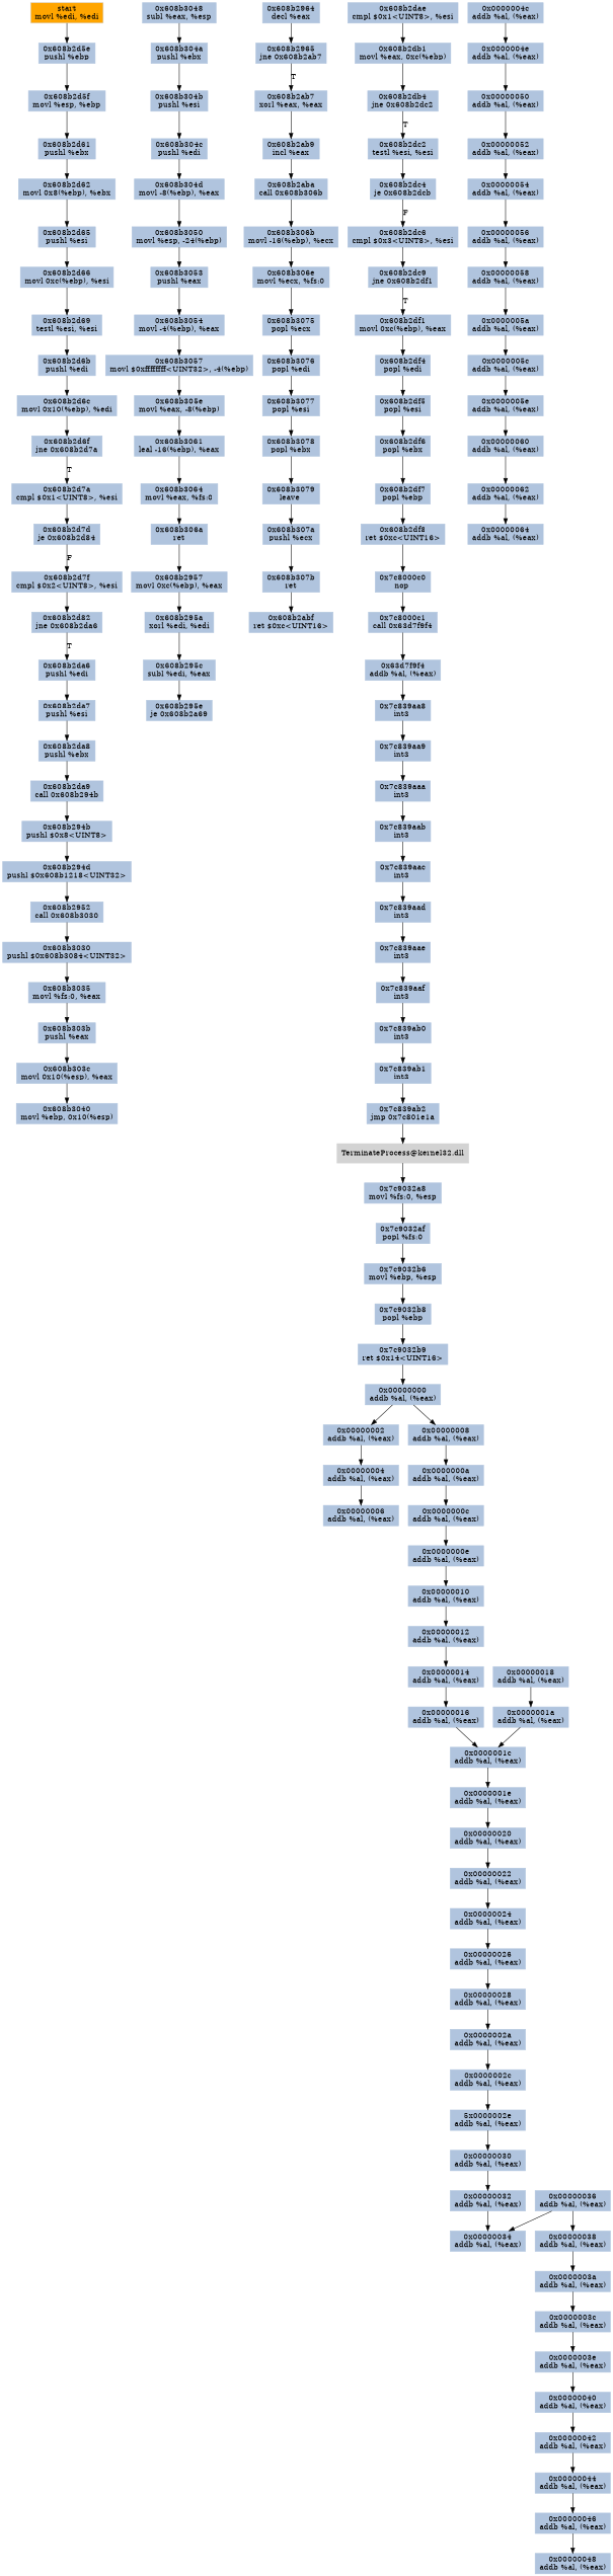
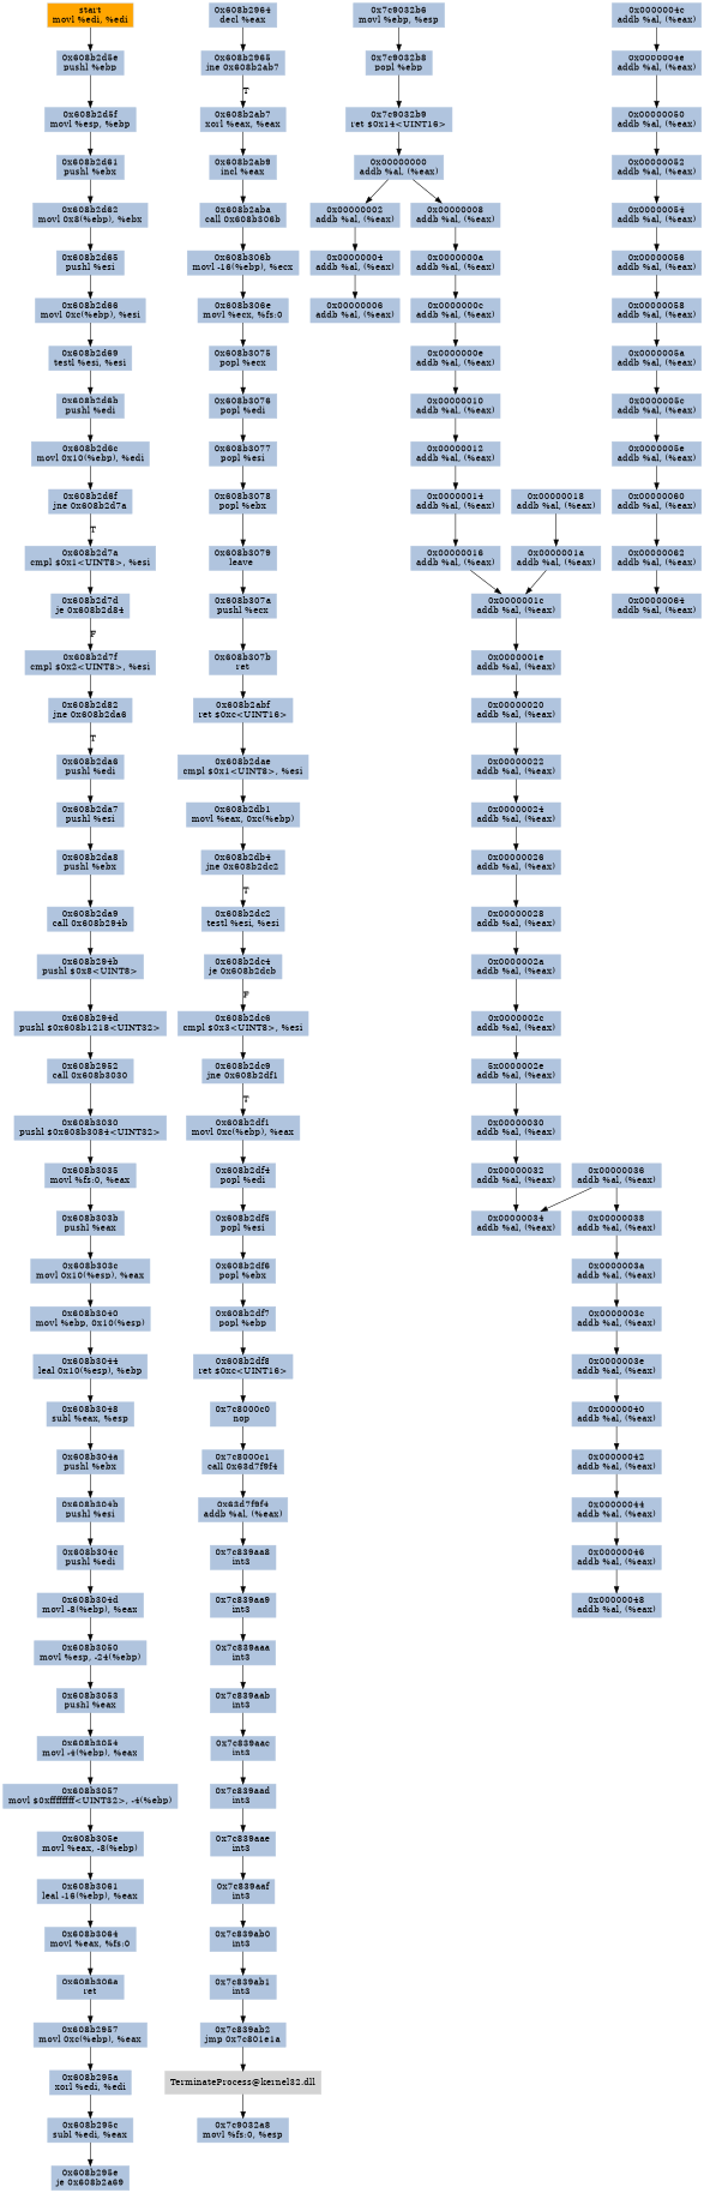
  digraph {
    node [color=lightsteelblue fillcolor=lightsteelblue shape=rectangle style=filled]
    edge [color="#000000"]
    n1 [color=lightgrey fillcolor=orange label="start\nmovl %edi, %edi"]
    n2 [label="0x608b2d5e\npushl %ebp"]
    n3 [label="0x608b2d5f\nmovl %esp, %ebp"]
    n4 [label="0x608b2d61\npushl %ebx"]
    n5 [label="0x608b2d62\nmovl 0x8(%ebp), %ebx"]
    n6 [label="0x608b2d65\npushl %esi"]
    n7 [label="0x608b2d66\nmovl 0xc(%ebp), %esi"]
    n8 [label="0x608b2d69\ntestl %esi, %esi"]
    n9 [label="0x608b2d6b\npushl %edi"]
    n10 [label="0x608b2d6c\nmovl 0x10(%ebp), %edi"]
    n11 [label="0x608b2d6f\njne 0x608b2d7a"]
    n12 [label="0x608b2d7a\ncmpl $0x1<UINT8>, %esi"]
    n13 [label="0x608b2d7d\nje 0x608b2d84"]
    n14 [label="0x608b2d7f\ncmpl $0x2<UINT8>, %esi"]
    n15 [label="0x608b2d82\njne 0x608b2da6"]
    n16 [label="0x608b2da6\npushl %edi"]
    n17 [label="0x608b2da7\npushl %esi"]
    n18 [label="0x608b2da8\npushl %ebx"]
    n19 [label="0x608b2da9\ncall 0x608b294b"]
    n20 [label="0x608b294b\npushl $0x8<UINT8>"]
    n21 [label="0x608b294d\npushl $0x608b1218<UINT32>"]
    n22 [label="0x608b2952\ncall 0x608b3030"]
    n23 [label="0x608b3030\npushl $0x608b3084<UINT32>"]
    n24 [label="0x608b3035\nmovl %fs:0, %eax"]
    n25 [label="0x608b303b\npushl %eax"]
    n26 [label="0x608b303c\nmovl 0x10(%esp), %eax"]
    n27 [label="0x608b3040\nmovl %ebp, 0x10(%esp)"]
+   n28 [label="0x608b3044\nleal 0x10(%esp), %ebp"]
    n29 [label="0x608b3048\nsubl %eax, %esp"]
    n30 [label="0x608b304a\npushl %ebx"]
    n31 [label="0x608b304b\npushl %esi"]
    n32 [label="0x608b304c\npushl %edi"]
    n33 [label="0x608b304d\nmovl -8(%ebp), %eax"]
    n34 [label="0x608b3050\nmovl %esp, -24(%ebp)"]
    n35 [label="0x608b3053\npushl %eax"]
    n36 [label="0x608b3054\nmovl -4(%ebp), %eax"]
    n37 [label="0x608b3057\nmovl $0xffffffff<UINT32>, -4(%ebp)"]
    n38 [label="0x608b305e\nmovl %eax, -8(%ebp)"]
    n39 [label="0x608b3061\nleal -16(%ebp), %eax"]
    n40 [label="0x608b3064\nmovl %eax, %fs:0"]
    n41 [label="0x608b306a\nret"]
    n42 [label="0x608b2957\nmovl 0xc(%ebp), %eax"]
    n43 [label="0x608b295a\nxorl %edi, %edi"]
    n44 [label="0x608b295c\nsubl %edi, %eax"]
    n45 [label="0x608b295e\nje 0x608b2a69"]
    n46 [label="0x608b2964\ndecl %eax"]
    n47 [label="0x608b2965\njne 0x608b2ab7"]
    n48 [label="0x608b2ab7\nxorl %eax, %eax"]
    n49 [label="0x608b2ab9\nincl %eax"]
    n50 [label="0x608b2aba\ncall 0x608b306b"]
    n51 [label="0x608b306b\nmovl -16(%ebp), %ecx"]
    n52 [label="0x608b306e\nmovl %ecx, %fs:0"]
    n53 [label="0x608b3075\npopl %ecx"]
    n54 [label="0x608b3076\npopl %edi"]
    n55 [label="0x608b3077\npopl %esi"]
    n56 [label="0x608b3078\npopl %ebx"]
    n57 [label="0x608b3079\nleave "]
    n58 [label="0x608b307a\npushl %ecx"]
    n59 [label="0x608b307b\nret"]
    n60 [label="0x608b2abf\nret $0xc<UINT16>"]
    n61 [label="0x608b2dae\ncmpl $0x1<UINT8>, %esi"]
    n62 [label="0x608b2db1\nmovl %eax, 0xc(%ebp)"]
    n63 [label="0x608b2db4\njne 0x608b2dc2"]
    n64 [label="0x608b2dc2\ntestl %esi, %esi"]
    n65 [label="0x608b2dc4\nje 0x608b2dcb"]
    n66 [label="0x608b2dc6\ncmpl $0x3<UINT8>, %esi"]
    n67 [label="0x608b2dc9\njne 0x608b2df1"]
    n68 [label="0x608b2df1\nmovl 0xc(%ebp), %eax"]
    n69 [label="0x608b2df4\npopl %edi"]
    n70 [label="0x608b2df5\npopl %esi"]
    n71 [label="0x608b2df6\npopl %ebx"]
    n72 [label="0x608b2df7\npopl %ebp"]
    n73 [label="0x608b2df8\nret $0xc<UINT16>"]
    n74 [label="0x7c8000c0\nnop "]
    n75 [label="0x7c8000c1\ncall 0x63d7f9f4"]
    n76 [label="0x63d7f9f4\naddb %al, (%eax)"]
    n77 [label="0x7c839aa8\nint3 "]
    n78 [label="0x7c839aa9\nint3 "]
    n79 [label="0x7c839aaa\nint3 "]
    n80 [label="0x7c839aab\nint3 "]
    n81 [label="0x7c839aac\nint3 "]
    n82 [label="0x7c839aad\nint3 "]
    n83 [label="0x7c839aae\nint3 "]
    n84 [label="0x7c839aaf\nint3 "]
    n85 [label="0x7c839ab0\nint3 "]
    n86 [label="0x7c839ab1\nint3 "]
    n87 [label="0x7c839ab2\njmp 0x7c801e1a"]
    n88 [color=lightgrey fillcolor=lightgrey label="TerminateProcess@kernel32.dll"]
    n89 [label="0x7c9032a8\nmovl %fs:0, %esp"]
-   n90 [label="0x7c9032af\npopl %fs:0"]
    n91 [label="0x7c9032b6\nmovl %ebp, %esp"]
    n92 [label="0x7c9032b8\npopl %ebp"]
    n93 [label="0x7c9032b9\nret $0x14<UINT16>"]
    n94 [label="0x00000000\naddb %al, (%eax)"]
    n95 [label="0x00000002\naddb %al, (%eax)"]
    n96 [label="0x00000008\naddb %al, (%eax)"]
    n97 [label="0x00000004\naddb %al, (%eax)"]
    n98 [label="0x00000006\naddb %al, (%eax)"]
    n99 [label="0x0000000a\naddb %al, (%eax)"]
    n100 [label="0x0000000c\naddb %al, (%eax)"]
    n101 [label="0x0000000e\naddb %al, (%eax)"]
    n102 [label="0x00000010\naddb %al, (%eax)"]
    n103 [label="0x00000012\naddb %al, (%eax)"]
    n104 [label="0x00000014\naddb %al, (%eax)"]
    n105 [label="0x00000016\naddb %al, (%eax)"]
    n106 [label="0x0000001c\naddb %al, (%eax)"]
    n107 [label="0x00000018\naddb %al, (%eax)"]
    n108 [label="0x0000001a\naddb %al, (%eax)"]
    n109 [label="0x0000001e\naddb %al, (%eax)"]
    n110 [label="0x00000020\naddb %al, (%eax)"]
    n111 [label="0x00000022\naddb %al, (%eax)"]
    n112 [label="0x00000024\naddb %al, (%eax)"]
    n113 [label="0x00000026\naddb %al, (%eax)"]
    n114 [label="0x00000028\naddb %al, (%eax)"]
    n115 [label="0x0000002a\naddb %al, (%eax)"]
    n116 [label="0x0000002c\naddb %al, (%eax)"]
    n117 [label="5x0000002e\naddb %al, (%eax)"]
    n118 [label="0x00000030\naddb %al, (%eax)"]
    n119 [label="0x00000032\naddb %al, (%eax)"]
    n120 [label="0x00000034\naddb %al, (%eax)"]
    n121 [label="0x00000036\naddb %al, (%eax)"]
    n122 [label="0x00000038\naddb %al, (%eax)"]
    n123 [label="0x0000003a\naddb %al, (%eax)"]
    n124 [label="0x0000003c\naddb %al, (%eax)"]
    n125 [label="0x0000003e\naddb %al, (%eax)"]
    n126 [label="0x00000040\naddb %al, (%eax)"]
    n127 [label="0x00000042\naddb %al, (%eax)"]
    n128 [label="0x00000044\naddb %al, (%eax)"]
    n129 [label="0x00000046\naddb %al, (%eax)"]
    n130 [label="0x00000048\naddb %al, (%eax)"]
    n131 [label="0x0000004c\naddb %al, (%eax)"]
    n132 [label="0x0000004e\naddb %al, (%eax)"]
    n133 [label="0x00000050\naddb %al, (%eax)"]
    n134 [label="0x00000052\naddb %al, (%eax)"]
    n135 [label="0x00000054\naddb %al, (%eax)"]
    n136 [label="0x00000056\naddb %al, (%eax)"]
    n137 [label="0x00000058\naddb %al, (%eax)"]
    n138 [label="0x0000005a\naddb %al, (%eax)"]
    n139 [label="0x0000005c\naddb %al, (%eax)"]
    n140 [label="0x0000005e\naddb %al, (%eax)"]
    n141 [label="0x00000060\naddb %al, (%eax)"]
    n142 [label="0x00000062\naddb %al, (%eax)"]
    n143 [label="0x00000064\naddb %al, (%eax)"]
    n1 -> n2
    n2 -> n3
    n3 -> n4
    n4 -> n5
    n5 -> n6
    n6 -> n7
    n7 -> n8
    n8 -> n9
    n9 -> n10
    n10 -> n11
    n11 -> n12 [label=T]
    n12 -> n13
    n13 -> n14 [label=F]
    n14 -> n15
    n15 -> n16 [label=T]
    n16 -> n17
    n17 -> n18
    n18 -> n19
    n19 -> n20
    n20 -> n21
    n21 -> n22
    n22 -> n23
    n23 -> n24
    n24 -> n25
    n25 -> n26
    n26 -> n27
+   n27 -> n28
+   n28 -> n29
    n29 -> n30
    n30 -> n31
    n31 -> n32
    n32 -> n33
    n33 -> n34
    n34 -> n35
    n35 -> n36
    n36 -> n37
    n37 -> n38
    n38 -> n39
    n39 -> n40
    n40 -> n41
    n41 -> n42
    n42 -> n43
    n43 -> n44
    n44 -> n45
    n46 -> n47
    n47 -> n48 [label=T]
    n48 -> n49
    n49 -> n50
    n50 -> n51
    n51 -> n52
    n52 -> n53
    n53 -> n54
    n54 -> n55
    n55 -> n56
    n56 -> n57
    n57 -> n58
    n58 -> n59
    n59 -> n60
+   n60 -> n61
    n61 -> n62
    n62 -> n63
    n63 -> n64 [label=T]
    n64 -> n65
    n65 -> n66 [label=F]
    n66 -> n67
    n67 -> n68 [label=T]
    n68 -> n69
    n69 -> n70
    n70 -> n71
    n71 -> n72
    n72 -> n73
    n73 -> n74
    n74 -> n75
    n75 -> n76
    n76 -> n77
    n77 -> n78
    n78 -> n79
    n79 -> n80
    n80 -> n81
    n81 -> n82
    n82 -> n83
    n83 -> n84
    n84 -> n85
    n85 -> n86
    n86 -> n87
    n87 -> n88
    n88 -> n89
-   n89 -> n90
-   n90 -> n91
    n91 -> n92
    n92 -> n93
    n93 -> n94
    n94 -> n95
    n94 -> n96
    n95 -> n97
    n96 -> n99
    n97 -> n98
    n99 -> n100
    n100 -> n101
    n101 -> n102
    n102 -> n103
    n103 -> n104
    n104 -> n105
    n105 -> n106
    n106 -> n109
    n107 -> n108
    n108 -> n106
    n109 -> n110
    n110 -> n111
    n111 -> n112
    n112 -> n113
    n113 -> n114
    n114 -> n115
    n115 -> n116
    n116 -> n117
    n117 -> n118
    n118 -> n119
    n119 -> n120
    n121 -> n120
    n121 -> n122
    n122 -> n123
    n123 -> n124
    n124 -> n125
    n125 -> n126
    n126 -> n127
    n127 -> n128
    n128 -> n129
    n129 -> n130
    n131 -> n132
    n132 -> n133
    n133 -> n134
    n134 -> n135
    n135 -> n136
    n136 -> n137
    n137 -> n138
    n138 -> n139
    n139 -> n140
    n140 -> n141
    n141 -> n142
    n142 -> n143
  }
